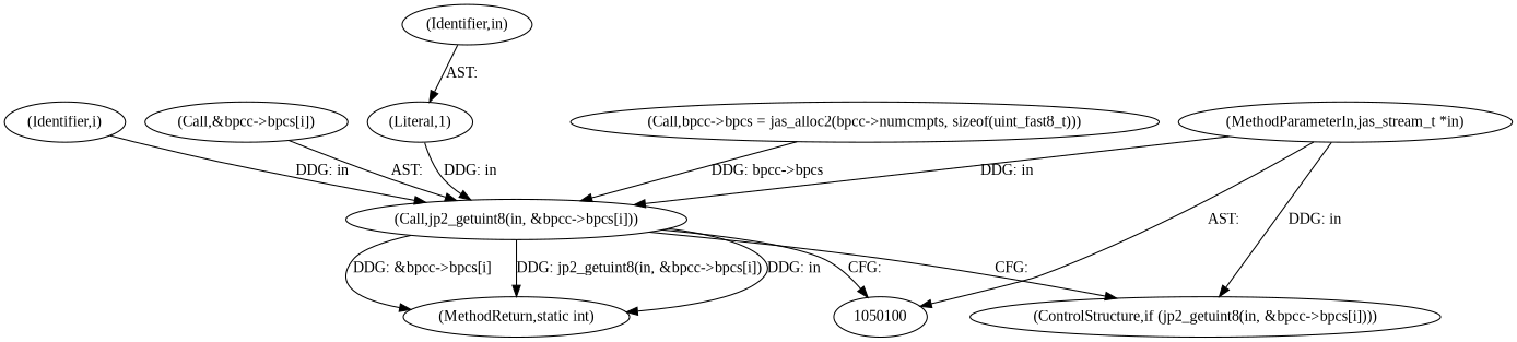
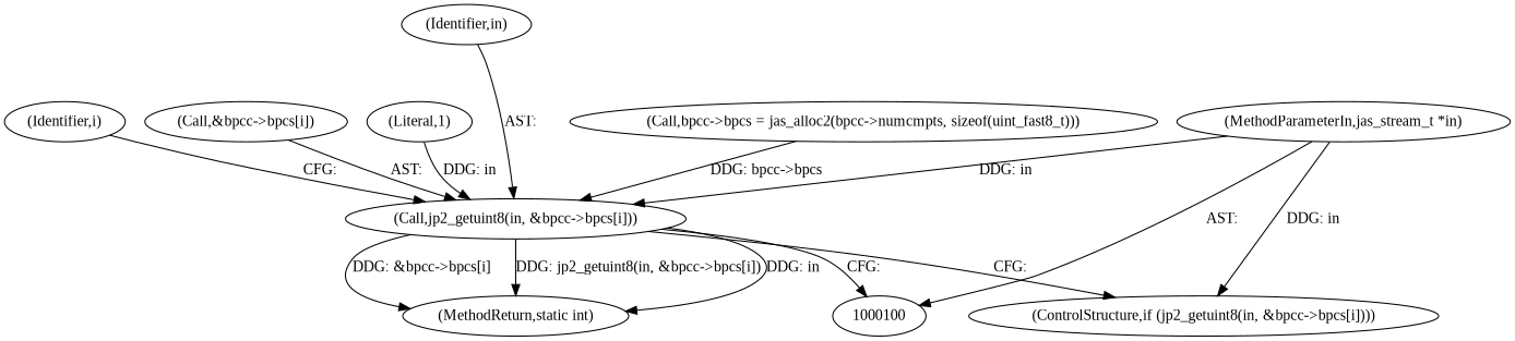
  digraph {
    fontname="Liberation Serif"
    node [fontname="Liberation Serif"]
    edge [fontname="Liberation Serif"]
    n1 [label="(MethodParameterIn,jas_stream_t *in)"]
    n2 [label="(Call,jp2_getuint8(in, &bpcc->bpcs[i]))"]
-   1000100 [label=1050100]
+   1000100
    n4 [label="(ControlStructure,if (jp2_getuint8(in, &bpcc->bpcs[i])))"]
    n5 [label="(MethodReturn,static int)"]
    n6 [label="(Call,&bpcc->bpcs[i])"]
    n7 [label="(Literal,1)"]
    n8 [label="(Identifier,in)"]
    n9 [label="(Call,bpcc->bpcs = jas_alloc2(bpcc->numcmpts, sizeof(uint_fast8_t)))"]
    n10 [label="(Identifier,i)"]
    n1 -> n2 [label="DDG: in"]
    n1 -> 1000100 [label="AST: "]
    n1 -> n4 [label="DDG: in"]
    n2 -> 1000100 [label="CFG: "]
    n2 -> n4 [label="CFG: "]
    n2 -> n5 [label="DDG: &bpcc->bpcs[i]"]
    n2 -> n5 [label="DDG: jp2_getuint8(in, &bpcc->bpcs[i])"]
    n2 -> n5 [label="DDG: in"]
    n6 -> n2 [label="AST: "]
    n7 -> n2 [label="DDG: in"]
-   n8 -> n7 [label="AST: "]
+   n8 -> n2 [label="AST: "]
    n9 -> n2 [label="DDG: bpcc->bpcs"]
-   n10 -> n2 [label="DDG: in"]
+   n10 -> n2 [label="CFG: "]
  }
